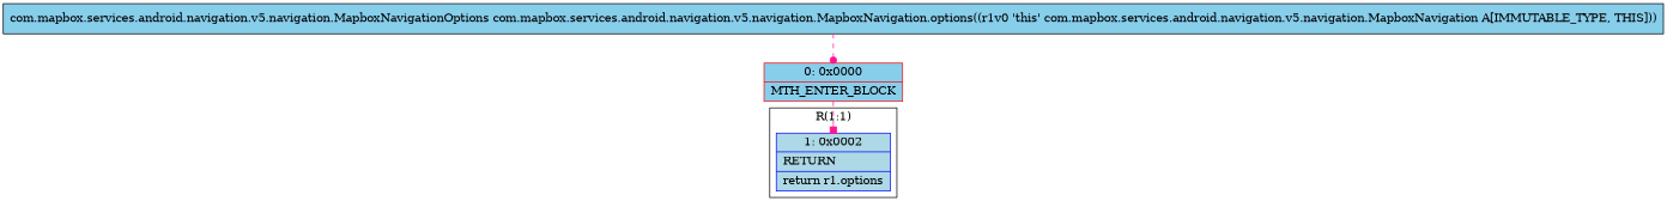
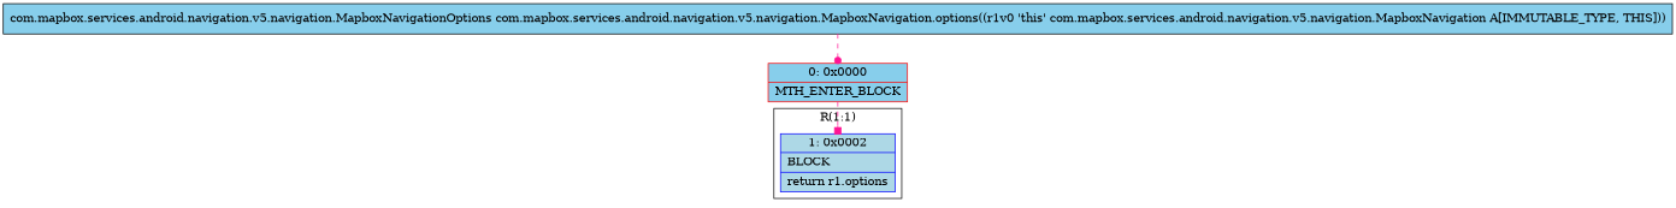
  digraph {
    fontname="DejaVu Serif"
    node [shape=record style=filled fillcolor=skyblue fontname="DejaVu Serif"]
    edge [color=deeppink style=dashed fontname="DejaVu Serif"]
-   n1 [color=blue label="{1\:\ 0x0002|RETURN\l|return r1.options\l}" fillcolor=lightblue]
+   n1 [color=blue label="{1\:\ 0x0002|BLOCK\l|return r1.options\l}" fillcolor=lightblue]
    n2 [color=red label="{0\:\ 0x0000|MTH_ENTER_BLOCK\l}"]
    n3 [label="{com.mapbox.services.android.navigation.v5.navigation.MapboxNavigationOptions com.mapbox.services.android.navigation.v5.navigation.MapboxNavigation.options((r1v0 'this' com.mapbox.services.android.navigation.v5.navigation.MapboxNavigation A[IMMUTABLE_TYPE, THIS])) }"]
    subgraph cluster_1 {
      label="R(1:1)"
      n1
    }
    n2 -> n1 [arrowhead=box]
    n3 -> n2 [arrowhead=dot]
  }
